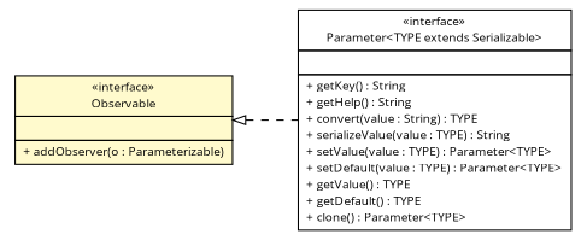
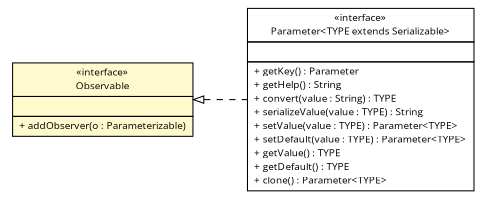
  digraph {
    nodesep=0.25
    ranksep=0.5
    rankdir=LR
    fontname="Open Sans"
    node [fontcolor=black fontname="Open Sans" fontsize=10.0 shape=plaintext]
-   n1 [label=<<table title="com.vectorprint.configuration.parameters.Parameter" border="0" cellborder="1" cellspacing="0" cellpadding="2" port="p" href="./Parameter.html"> 		<tr><td><table border="0" cellspacing="0" cellpadding="1"> <tr><td align="center" balign="center"> &#171;interface&#187; </td></tr> <tr><td align="center" balign="center"> Parameter&lt;TYPE extends Serializable&gt; </td></tr> 		</table></td></tr> 		<tr><td><table border="0" cellspacing="0" cellpadding="1"> <tr><td align="left" balign="left">  </td></tr> 		</table></td></tr> 		<tr><td><table border="0" cellspacing="0" cellpadding="1"> <tr><td align="left" balign="left"> + getKey() : String </td></tr> <tr><td align="left" balign="left"> + getHelp() : String </td></tr> <tr><td align="left" balign="left"> + convert(value : String) : TYPE </td></tr> <tr><td align="left" balign="left"> + serializeValue(value : TYPE) : String </td></tr> <tr><td align="left" balign="left"> + setValue(value : TYPE) : Parameter&lt;TYPE&gt; </td></tr> <tr><td align="left" balign="left"> + setDefault(value : TYPE) : Parameter&lt;TYPE&gt; </td></tr> <tr><td align="left" balign="left"> + getValue() : TYPE </td></tr> <tr><td align="left" balign="left"> + getDefault() : TYPE </td></tr> <tr><td align="left" balign="left"> + clone() : Parameter&lt;TYPE&gt; </td></tr> 		</table></td></tr> 		</table>>]
+   n1 [label=<<table title="com.vectorprint.configuration.parameters.Parameter" border="0" cellborder="1" cellspacing="0" cellpadding="2" port="p" href="./Parameter.html"> 		<tr><td><table border="0" cellspacing="0" cellpadding="1"> <tr><td align="center" balign="center"> &#171;interface&#187; </td></tr> <tr><td align="center" balign="center"> Parameter&lt;TYPE extends Serializable&gt; </td></tr> 		</table></td></tr> 		<tr><td><table border="0" cellspacing="0" cellpadding="1"> <tr><td align="left" balign="left">  </td></tr> 		</table></td></tr> 		<tr><td><table border="0" cellspacing="0" cellpadding="1"> <tr><td align="left" balign="left"> + getKey() : Parameter </td></tr> <tr><td align="left" balign="left"> + getHelp() : String </td></tr> <tr><td align="left" balign="left"> + convert(value : String) : TYPE </td></tr> <tr><td align="left" balign="left"> + serializeValue(value : TYPE) : String </td></tr> <tr><td align="left" balign="left"> + setValue(value : TYPE) : Parameter&lt;TYPE&gt; </td></tr> <tr><td align="left" balign="left"> + setDefault(value : TYPE) : Parameter&lt;TYPE&gt; </td></tr> <tr><td align="left" balign="left"> + getValue() : TYPE </td></tr> <tr><td align="left" balign="left"> + getDefault() : TYPE </td></tr> <tr><td align="left" balign="left"> + clone() : Parameter&lt;TYPE&gt; </td></tr> 		</table></td></tr> 		</table>>]
    n2 [label=<<table title="com.vectorprint.configuration.parameters.Observable" border="0" cellborder="1" cellspacing="0" cellpadding="2" port="p" bgcolor="lemonChiffon" href="./Observable.html"> 		<tr><td><table border="0" cellspacing="0" cellpadding="1"> <tr><td align="center" balign="center"> &#171;interface&#187; </td></tr> <tr><td align="center" balign="center"> Observable </td></tr> 		</table></td></tr> 		<tr><td><table border="0" cellspacing="0" cellpadding="1"> <tr><td align="left" balign="left">  </td></tr> 		</table></td></tr> 		<tr><td><table border="0" cellspacing="0" cellpadding="1"> <tr><td align="left" balign="left"> + addObserver(o : Parameterizable) </td></tr> 		</table></td></tr> 		</table>>]
    n2 -> n1 [arrowtail=empty dir=back fontname="Open Sans" fontsize=10 headport=p labelfontname=Helvetica labelfontsize=10 style=dashed tailport=p]
  }
